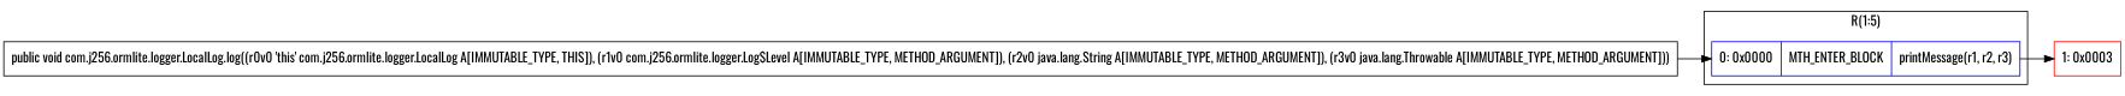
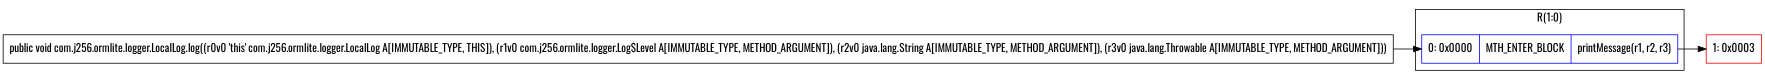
  digraph {
    rankdir=LR
    fontname=Oswald
    node [shape=record fontname=Oswald]
    edge [fontname=Oswald]
    n1 [color=blue label="{0\:\ 0x0000|MTH_ENTER_BLOCK\l|printMessage(r1, r2, r3)\l}"]
    n2 [color=red label="{1\:\ 0x0003}"]
    n3 [label="{public void com.j256.ormlite.logger.LocalLog.log((r0v0 'this' com.j256.ormlite.logger.LocalLog A[IMMUTABLE_TYPE, THIS]), (r1v0 com.j256.ormlite.logger.Log$Level A[IMMUTABLE_TYPE, METHOD_ARGUMENT]), (r2v0 java.lang.String A[IMMUTABLE_TYPE, METHOD_ARGUMENT]), (r3v0 java.lang.Throwable A[IMMUTABLE_TYPE, METHOD_ARGUMENT])) }"]
    subgraph cluster_1 {
-     label="R(1:5)"
+     label="R(1:0)"
      n1
    }
    n1 -> n2
    n3 -> n1
  }
